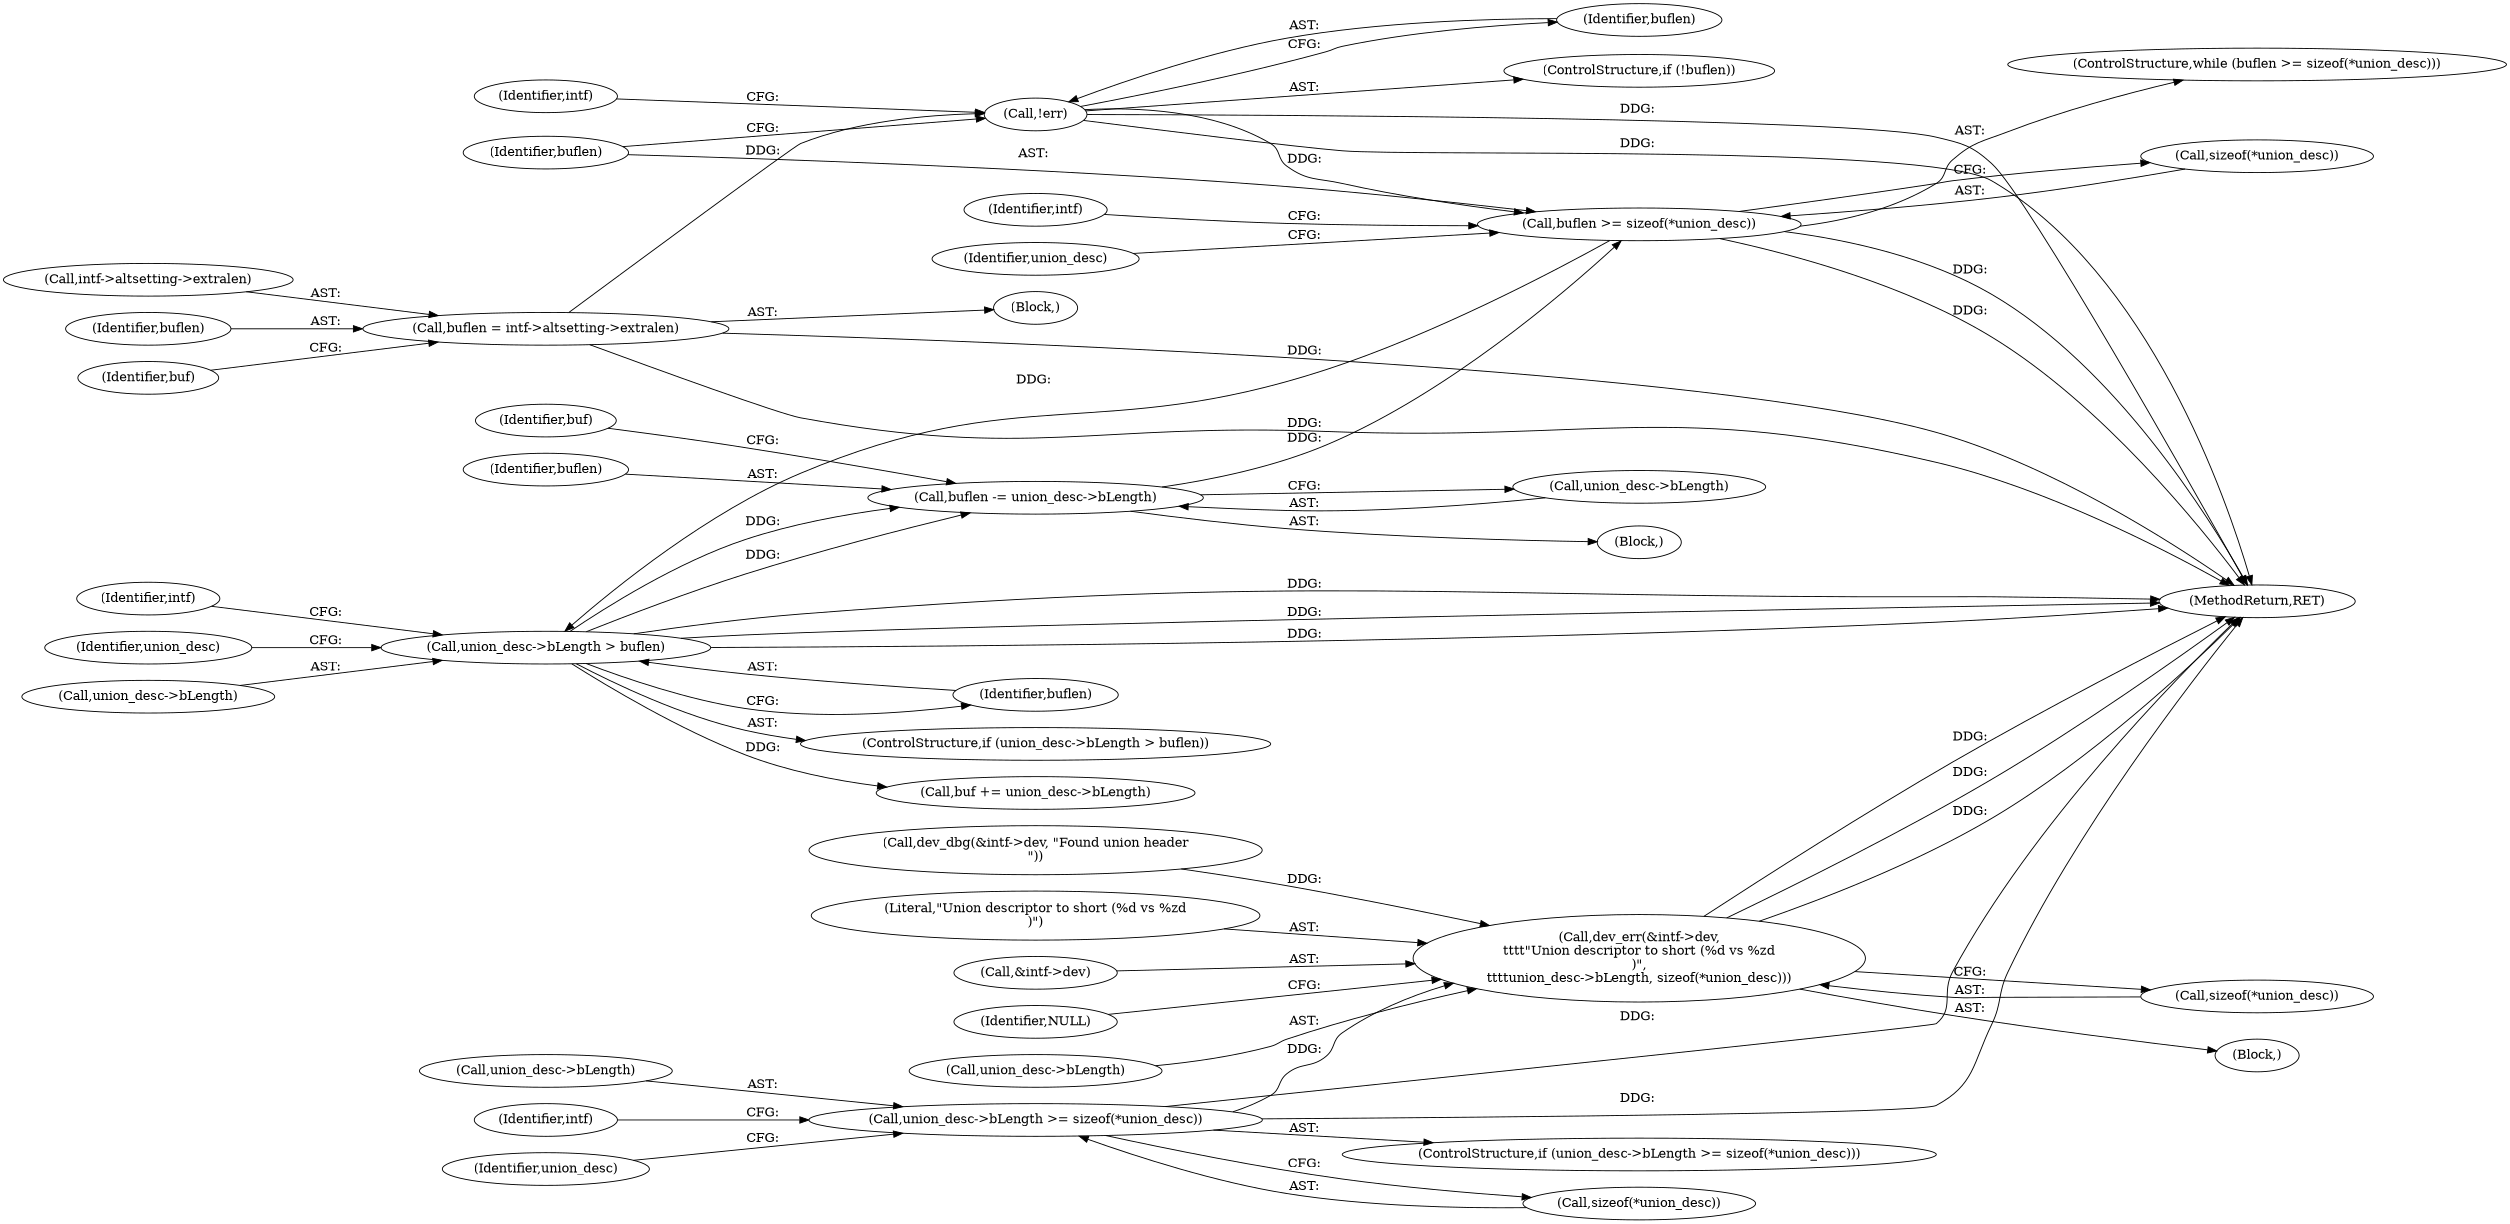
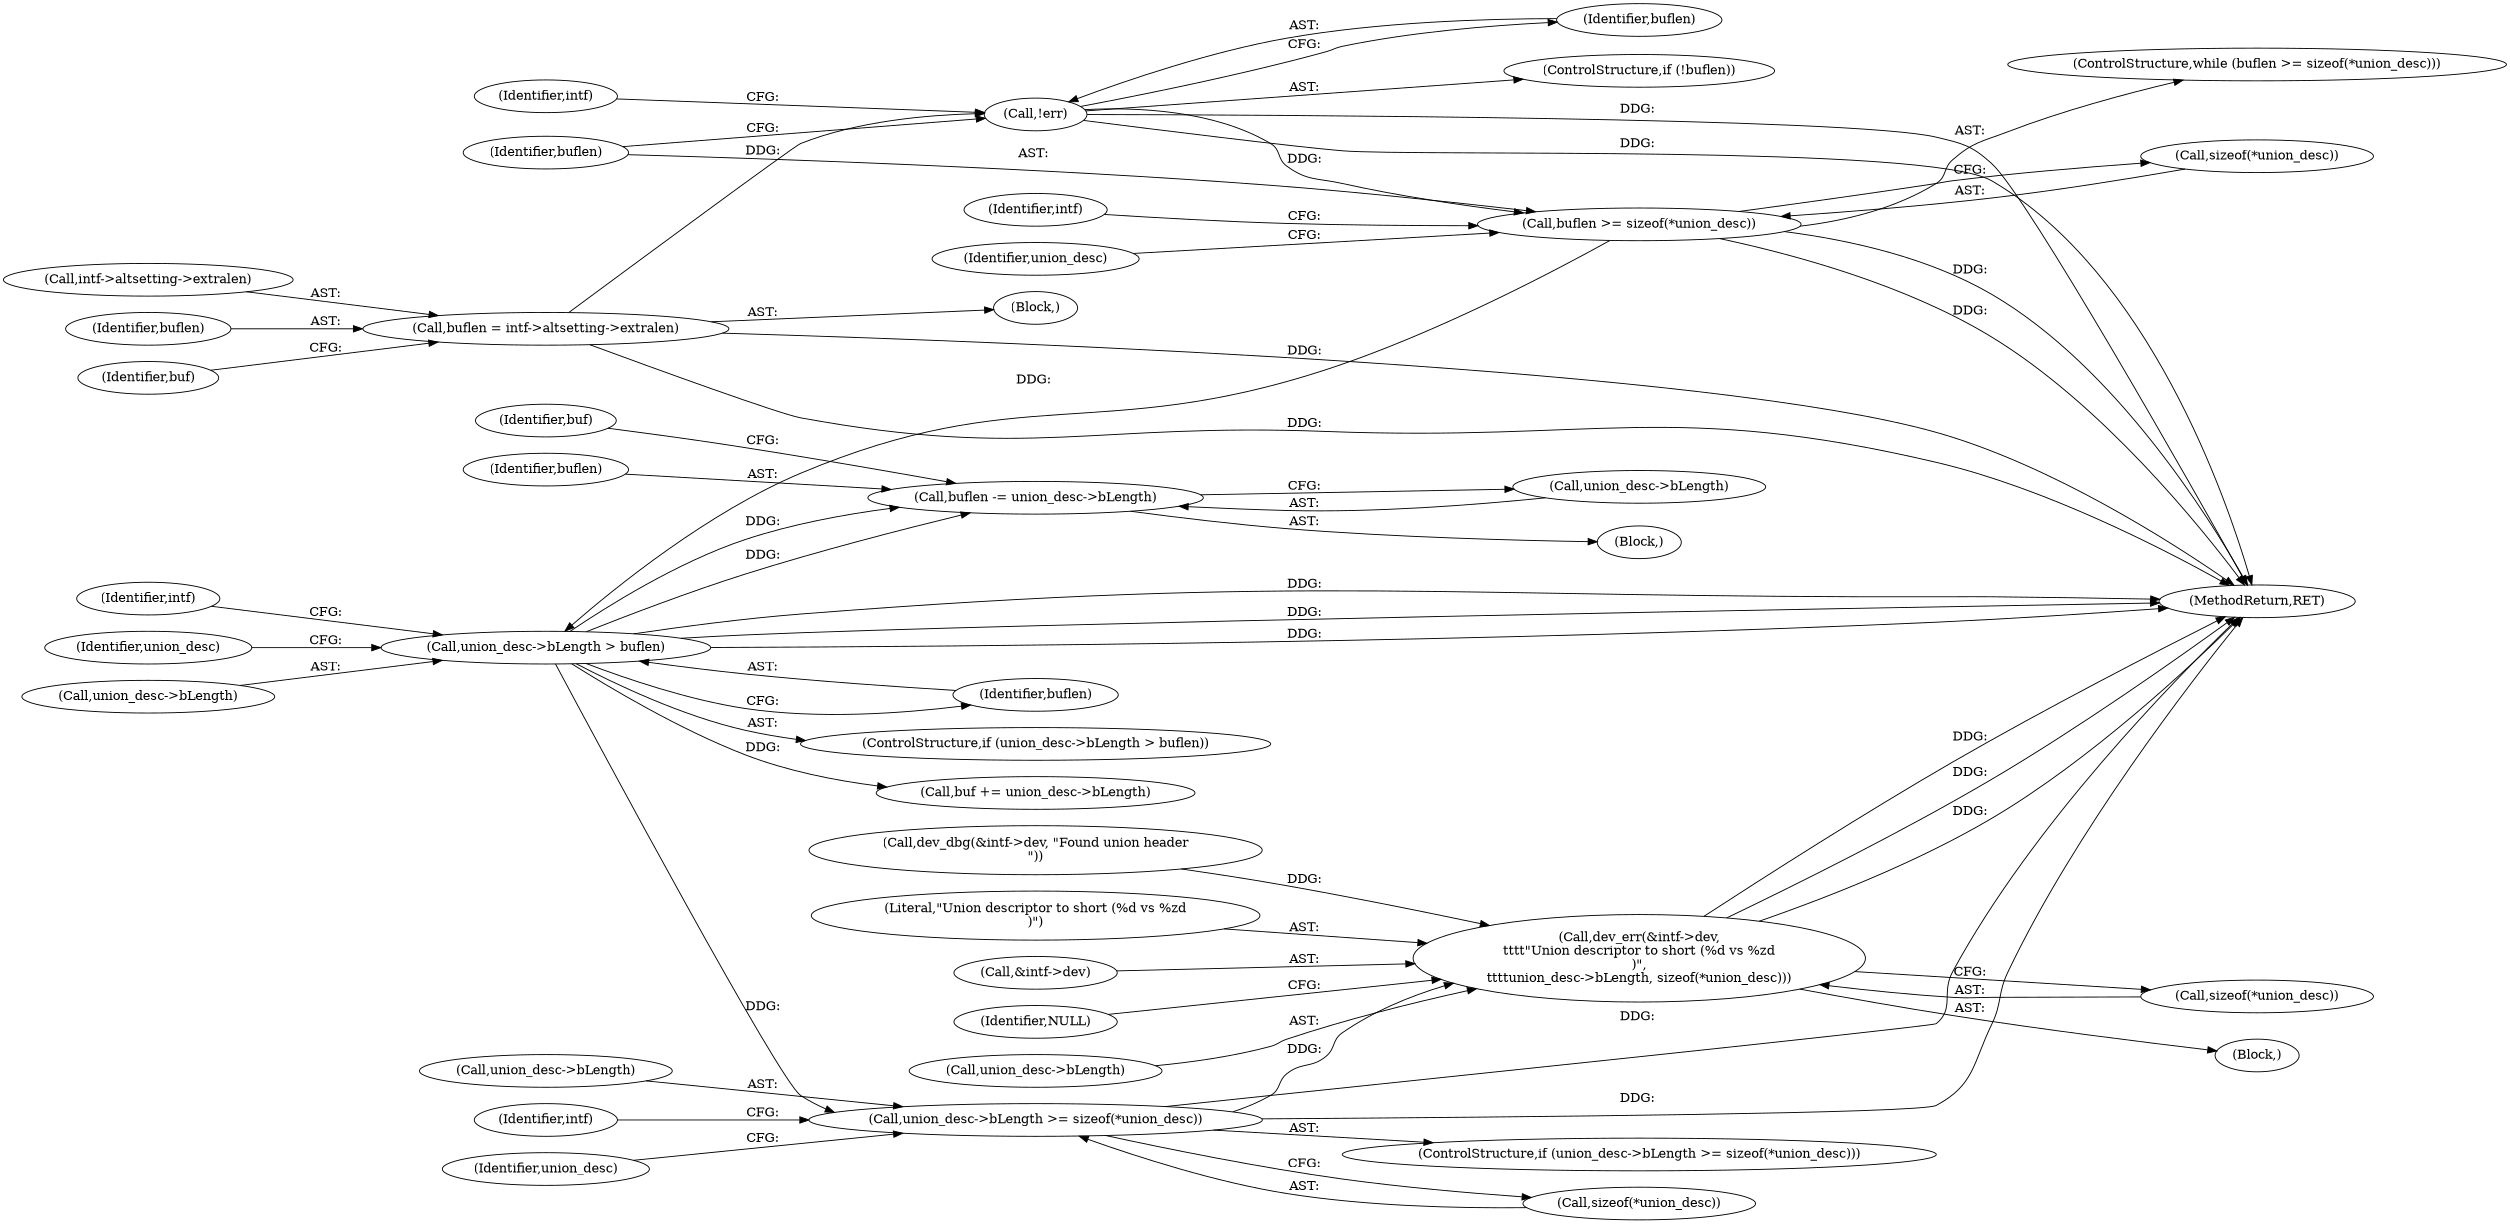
  digraph {
    rankdir=LR
    n1 [label="(Call,union_desc->bLength >= sizeof(*union_desc))"]
    n2 [label="(Call,dev_err(&intf->dev,\n\t\t\t\t\"Union descriptor to short (%d vs %zd\n)\",\n\t\t\t\tunion_desc->bLength, sizeof(*union_desc)))"]
    n3 [label="(ControlStructure,if (union_desc->bLength >= sizeof(*union_desc)))"]
    n4 [label="(Call,sizeof(*union_desc))"]
    n5 [label="(MethodReturn,RET)"]
    n6 [label="(Call,sizeof(*union_desc))"]
    n7 [label="(Block,)"]
    n8 [label="(Call,union_desc->bLength > buflen)"]
    n9 [label="(Call,buflen -= union_desc->bLength)"]
    n10 [label="(Identifier,buflen)"]
    n11 [label="(ControlStructure,if (union_desc->bLength > buflen))"]
    n12 [label="(Call,buf += union_desc->bLength)"]
    n13 [label="(Call,buflen >= sizeof(*union_desc))"]
    n14 [label="(Block,)"]
    n15 [label="(Call,union_desc->bLength)"]
    n16 [label="(ControlStructure,while (buflen >= sizeof(*union_desc)))"]
    n17 [label="(Call,sizeof(*union_desc))"]
    n18 [label="(Call,!err)"]
    n19 [label="(Identifier,buflen)"]
    n20 [label="(ControlStructure,if (!buflen))"]
    n21 [label="(Call,buflen = intf->altsetting->extralen)"]
    n22 [label="(Block,)"]
    n23 [label="(Call,intf->altsetting->extralen)"]
    n24 [label="(Identifier,intf)"]
    n25 [label="(Call,union_desc->bLength)"]
    n26 [label="(Identifier,buf)"]
    n27 [label="(Call,dev_dbg(&intf->dev, \"Found union header\n\"))"]
    n28 [label="(Identifier,intf)"]
    n29 [label="(Identifier,union_desc)"]
    n30 [label="(Identifier,intf)"]
    n31 [label="(Literal,\"Union descriptor to short (%d vs %zd\n)\")"]
    n32 [label="(Call,&intf->dev)"]
    n33 [label="(Identifier,NULL)"]
    n34 [label="(Identifier,buflen)"]
    n35 [label="(Identifier,intf)"]
    n36 [label="(Identifier,buflen)"]
    n37 [label="(Identifier,union_desc)"]
    n38 [label="(Call,union_desc->bLength)"]
    n39 [label="(Call,union_desc->bLength)"]
    n40 [label="(Identifier,buflen)"]
    n41 [label="(Identifier,buf)"]
    n42 [label="(Identifier,union_desc)"]
    n1 -> n2 [label="DDG: "]
    n1 -> n3 [label="AST: "]
    n1 -> n4 [label="CFG: "]
    n1 -> n5 [label="DDG: "]
    n1 -> n5 [label="DDG: "]
    n2 -> n5 [label="DDG: "]
    n2 -> n5 [label="DDG: "]
    n2 -> n5 [label="DDG: "]
    n2 -> n6 [label="CFG: "]
    n2 -> n7 [label="AST: "]
    n4 -> n1 [label="AST: "]
    n6 -> n2 [label="AST: "]
+   n8 -> n1 [label="DDG: "]
    n8 -> n5 [label="DDG: "]
    n8 -> n5 [label="DDG: "]
    n8 -> n5 [label="DDG: "]
    n8 -> n9 [label="DDG: "]
    n8 -> n9 [label="DDG: "]
    n8 -> n10 [label="CFG: "]
    n8 -> n11 [label="AST: "]
    n8 -> n12 [label="DDG: "]
-   n9 -> n13 [label="DDG: "]
    n9 -> n14 [label="AST: "]
    n9 -> n15 [label="CFG: "]
    n10 -> n8 [label="AST: "]
    n13 -> n5 [label="DDG: "]
    n13 -> n5 [label="DDG: "]
    n13 -> n8 [label="DDG: "]
    n13 -> n16 [label="AST: "]
    n13 -> n17 [label="CFG: "]
    n15 -> n9 [label="AST: "]
    n17 -> n13 [label="AST: "]
    n18 -> n5 [label="DDG: "]
    n18 -> n5 [label="DDG: "]
    n18 -> n13 [label="DDG: "]
    n18 -> n19 [label="CFG: "]
    n18 -> n20 [label="AST: "]
    n19 -> n18 [label="AST: "]
    n21 -> n5 [label="DDG: "]
    n21 -> n5 [label="DDG: "]
    n21 -> n18 [label="DDG: "]
    n21 -> n22 [label="AST: "]
    n23 -> n21 [label="AST: "]
    n24 -> n13 [label="CFG: "]
    n25 -> n1 [label="AST: "]
    n26 -> n9 [label="CFG: "]
    n27 -> n2 [label="DDG: "]
    n28 -> n1 [label="CFG: "]
    n29 -> n13 [label="CFG: "]
    n30 -> n8 [label="CFG: "]
    n31 -> n2 [label="AST: "]
    n32 -> n2 [label="AST: "]
    n33 -> n2 [label="CFG: "]
    n34 -> n13 [label="AST: "]
    n34 -> n18 [label="CFG: "]
    n35 -> n18 [label="CFG: "]
    n36 -> n9 [label="AST: "]
    n37 -> n8 [label="CFG: "]
    n38 -> n8 [label="AST: "]
    n39 -> n2 [label="AST: "]
    n40 -> n21 [label="AST: "]
    n41 -> n21 [label="CFG: "]
    n42 -> n1 [label="CFG: "]
  }
